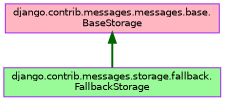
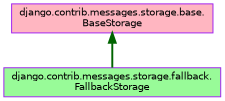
  digraph {
    node [color=purple fontname=Helvetica fontsize=10 shape=box style=filled]
    n1 [fillcolor=palegreen fontcolor=black height=0.2 label="django.contrib.messages.storage.fallback.\lFallbackStorage" width=0.4]
-   n2 [fillcolor=lightpink height=0.2 label="django.contrib.messages.messages.base.\lBaseStorage" width=0.4]
+   n2 [fillcolor=lightpink height=0.2 label="django.contrib.messages.storage.base.\lBaseStorage" width=0.4]
    n2 -> n1 [color=darkgreen dir=back fontname=Helvetica fontsize=10 labelfontname=Helvetica labelfontsize=10 style=bold]
  }
